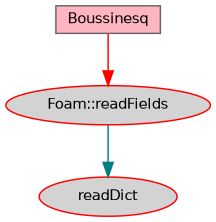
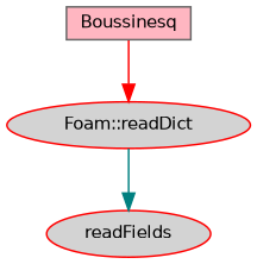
  digraph {
    rankdir=TB
    node [color=red fillcolor=lightgrey fontname=Helvetica fontsize=10 shape=ellipse style=filled]
    edge [fontname=Helvetica fontsize=10 labelfontname=Helvetica labelfontsize=10 style=solid]
    n1 [color=gray40 fillcolor=lightpink fontcolor=black height=0.2 label=Boussinesq shape=box width=0.4]
-   n2 [height=0.2 label="Foam::readFields" width=0.4]
-   n3 [height=0.2 label=readDict width=0.4]
+   n2 [height=0.2 label="Foam::readDict" width=0.4]
+   n3 [height=0.2 label=readFields width=0.4]
    n1 -> n2 [color=red]
    n2 -> n3 [color=teal]
  }
